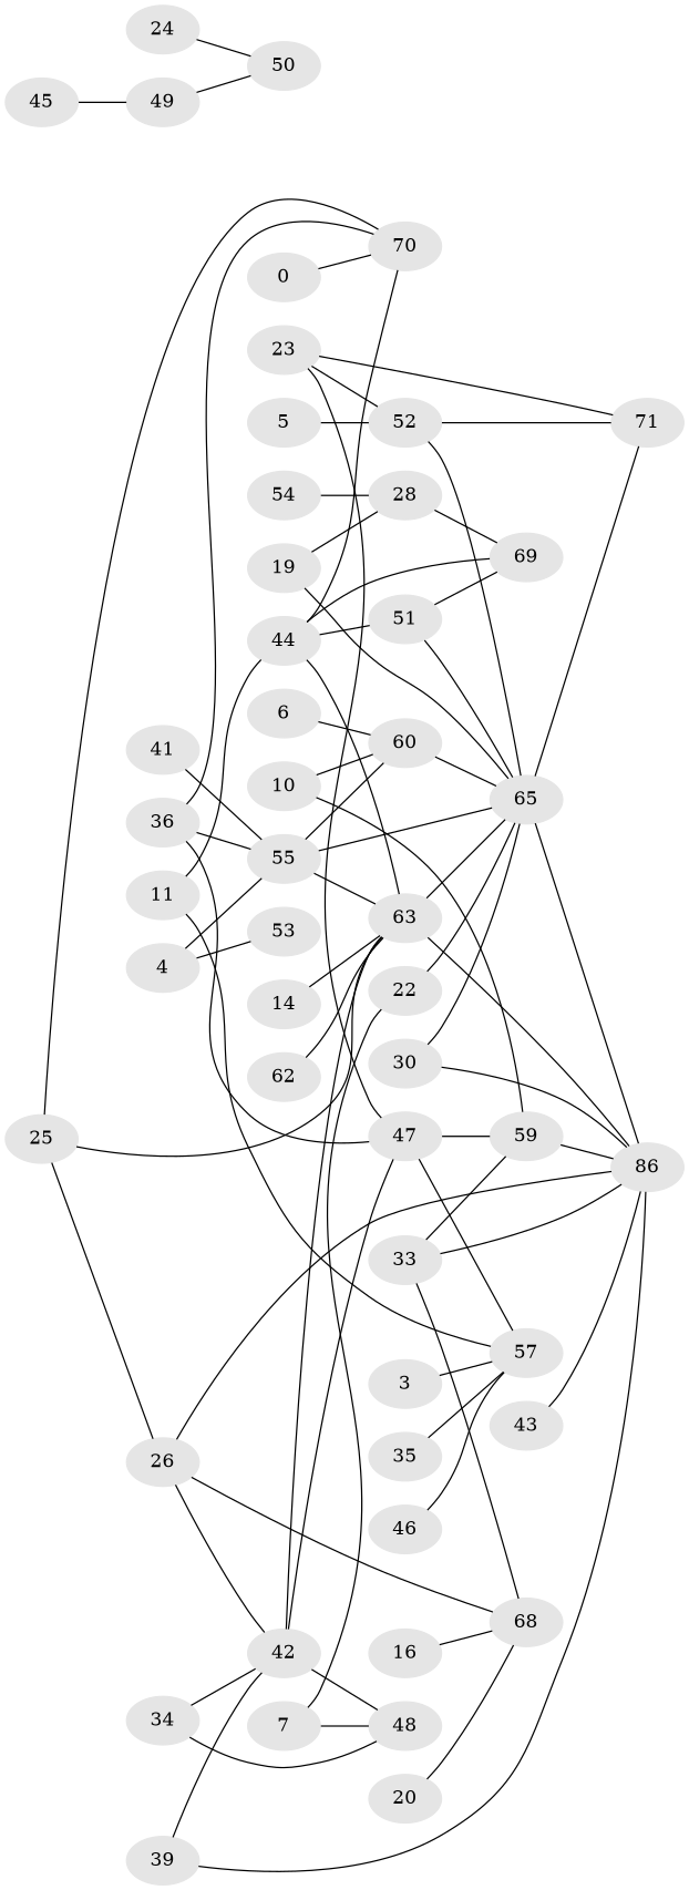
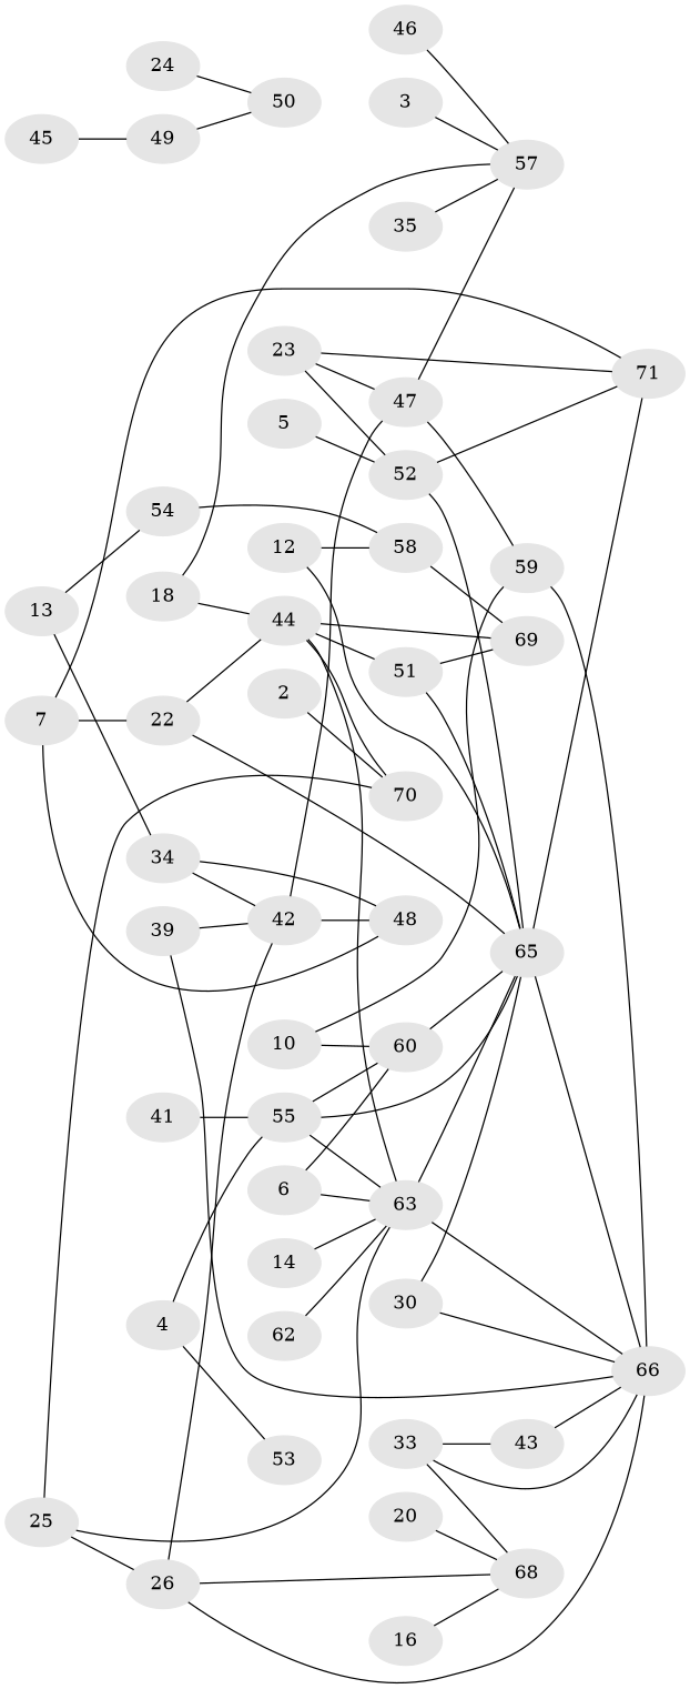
  graph {
    rankdir=LR
    node [color=gray90 style=filled]
    edge [weight=1.0]
-   2 [label=0]
+   2
    70
    3
    57
    55
    60
    63
    65
    4
    53
    5
    52
    71
    6
    7
    22
    48
    44
    10
    59
-   66 [label=86]
-   11
+   66
+   11 [label=18]
    51
    69
+   13
    34
    54
    42
-   58 [label=28]
+   58
    14
    16
    68
-   19
+   19 [label=12]
    20
    23
    47
    24
    50
    25
    26
    30
    33
    35
-   36
    39
    41
    43
    45
    49
    46
    62
    2 -- 70
    3 -- 57
    55 -- 60
    55 -- 63
    55 -- 65
    60 -- 65
    63 -- 65
    63 -- 66
    65 -- 71
    65 -- 66
    4 -- 55
    4 -- 53
    5 -- 52
    52 -- 65
    52 -- 71
    6 -- 60
+   7 -- 71
    7 -- 22
    7 -- 48
    22 -- 65
+   22 -- 44
    44 -- 70
    44 -- 63
    44 -- 51
    44 -- 69
    10 -- 60
    10 -- 59
    59 -- 66
    11 -- 57
    11 -- 44
    51 -- 65
    51 -- 69
+   13 -- 34
+   13 -- 54
    34 -- 48
    34 -- 42
    54 -- 58
-   42 -- 63
+   6 -- 63
    42 -- 48
    42 -- 47
    58 -- 69
    14 -- 63
    16 -- 68
    19 -- 65
    19 -- 58
    20 -- 68
    23 -- 52
    23 -- 71
    23 -- 47
    47 -- 57
    47 -- 59
    24 -- 50
    25 -- 70
    25 -- 63
    25 -- 26
    26 -- 66
    26 -- 42
    26 -- 68
    30 -- 65
    30 -- 66
-   33 -- 59
+   33 -- 43
    33 -- 66
    33 -- 68
    35 -- 57
-   36 -- 70
-   36 -- 55
-   36 -- 47
    39 -- 66
    39 -- 42
    41 -- 55
    43 -- 66
    45 -- 49
    49 -- 50
    46 -- 57
    62 -- 63
  }
